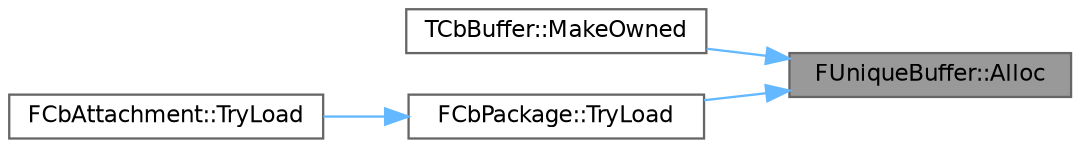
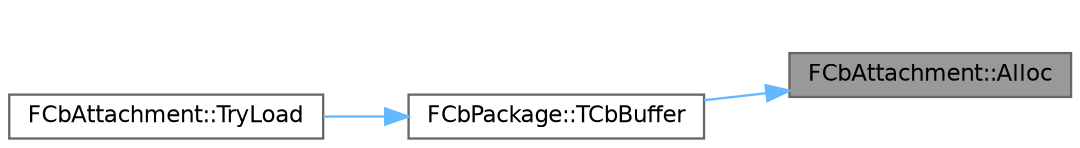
  digraph {
    rankdir=RL
    node [color=grey40 fillcolor=white fontname=Helvetica fontsize=10 shape=box style=filled]
    edge [color=steelblue1 dir=back fontname=Helvetica fontsize=10 labelfontname=Helvetica labelfontsize=10 style=solid]
-   n1 [color=gray40 fillcolor=grey60 fontcolor=black height=0.2 label="FUniqueBuffer::Alloc" width=0.4]
-   n2 [height=0.2 label="TCbBuffer::MakeOwned" width=0.4]
-   n3 [height=0.2 label="FCbPackage::TryLoad" width=0.4]
+   n1 [color=gray40 fillcolor=grey60 fontcolor=black height=0.2 label="FCbAttachment::Alloc" width=0.4]
+   n3 [height=0.2 label="FCbPackage::TCbBuffer" width=0.4]
    n4 [height=0.2 label="FCbAttachment::TryLoad" width=0.4]
-   n1 -> n2
    n1 -> n3
    n3 -> n4
  }
